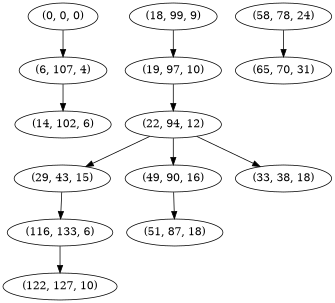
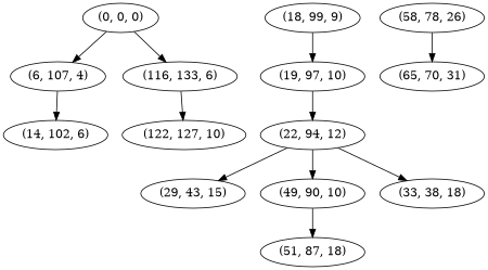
  digraph {
    "(0, 0, 0)"
    "(6, 107, 4)"
    "(116, 133, 6)"
    "(14, 102, 6)"
    "(122, 127, 10)"
    "(18, 99, 9)"
    "(19, 97, 10)"
    "(22, 94, 12)"
    "(29, 43, 15)"
-   "(49, 90, 16)"
+   "(49, 90, 16)" [label="(49, 90, 10)"]
    "(33, 38, 18)"
    "(51, 87, 18)"
-   "(58, 78, 24)"
+   "(58, 78, 24)" [label="(58, 78, 26)"]
    "(65, 70, 31)"
    "(0, 0, 0)" -> "(6, 107, 4)"
-   "(29, 43, 15)" -> "(116, 133, 6)"
+   "(0, 0, 0)" -> "(116, 133, 6)"
    "(6, 107, 4)" -> "(14, 102, 6)"
    "(116, 133, 6)" -> "(122, 127, 10)"
    "(18, 99, 9)" -> "(19, 97, 10)"
    "(19, 97, 10)" -> "(22, 94, 12)"
    "(22, 94, 12)" -> "(29, 43, 15)"
    "(22, 94, 12)" -> "(49, 90, 16)"
    "(22, 94, 12)" -> "(33, 38, 18)"
    "(49, 90, 16)" -> "(51, 87, 18)"
    "(58, 78, 24)" -> "(65, 70, 31)"
  }
